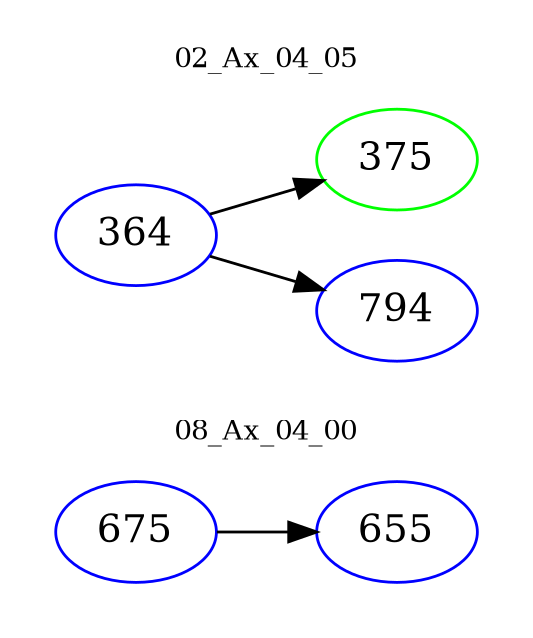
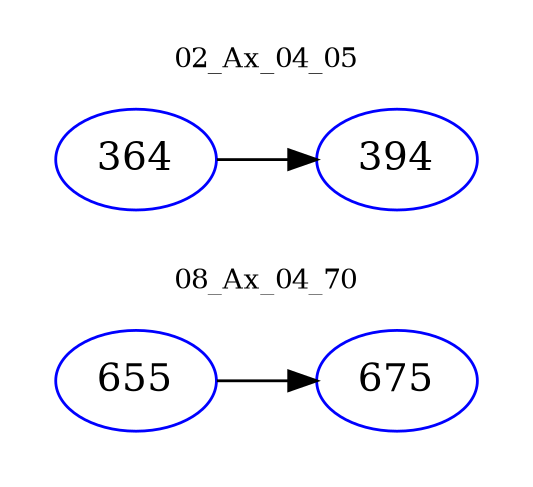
  digraph {
    rankdir=LR
    node [color=blue]
    edge [color=black]
    n1 [label=655]
    n2 [label=675]
    n3 [label=364]
-   n4 [label=794]
-   n5 [color=green label=375]
+   n4 [label=394]
    subgraph cluster_1 {
      color=white
      fontsize=10
-     label="08_Ax_04_00"
+     label="08_Ax_04_70"
      n1
      n2
    }
    subgraph cluster_2 {
      color=white
      fontsize=10
      label="02_Ax_04_05"
      n3
      n4
-     n5
    }
-   n2 -> n1
+   n1 -> n2
    n3 -> n4
-   n3 -> n5
  }
